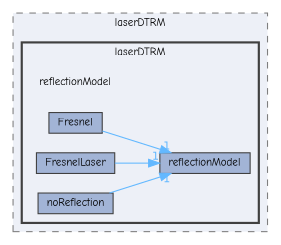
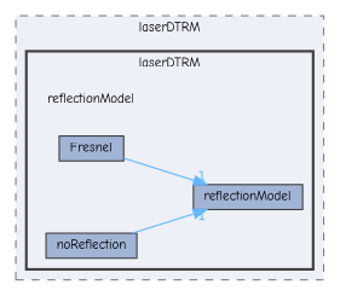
  digraph {
    compound=true
    fontname="Comic Neue"
    rankdir=LR
    node [fontname="Comic Neue" fontsize=10 shape=box color=grey25 fillcolor="#a2b4d6" style=filled]
    edge [color=steelblue1 fontcolor=steelblue1 fontname="Comic Neue" fontsize=10 headlabel=1 labeldistance=1.5 labelfontname=Helvetica labelfontsize=10]
    n1 [height=0.2 label=reflectionModel shape=plaintext width=0.4 color="" fillcolor="" style=""]
    n2 [height=0.2 label=Fresnel width=0.4]
-   n3 [height=0.2 label=FresnelLaser width=0.4]
    n4 [height=0.2 label=noReflection width=0.4]
    n5 [height=0.2 label=reflectionModel width=0.4]
    subgraph cluster_1 {
      bgcolor="#edf0f7"
      fontsize=10
      label=laserDTRM
      pencolor=grey50
      style="filled,dashed"
      subgraph cluster_2 {
        bgcolor="#edf0f7"
        fontsize=10
        label=laserDTRM
        pencolor=grey25
        style="filled,bold"
        n1
        n2
-       n3
        n4
        n5
      }
    }
    n2 -> n5
-   n3 -> n5
    n4 -> n5
  }
